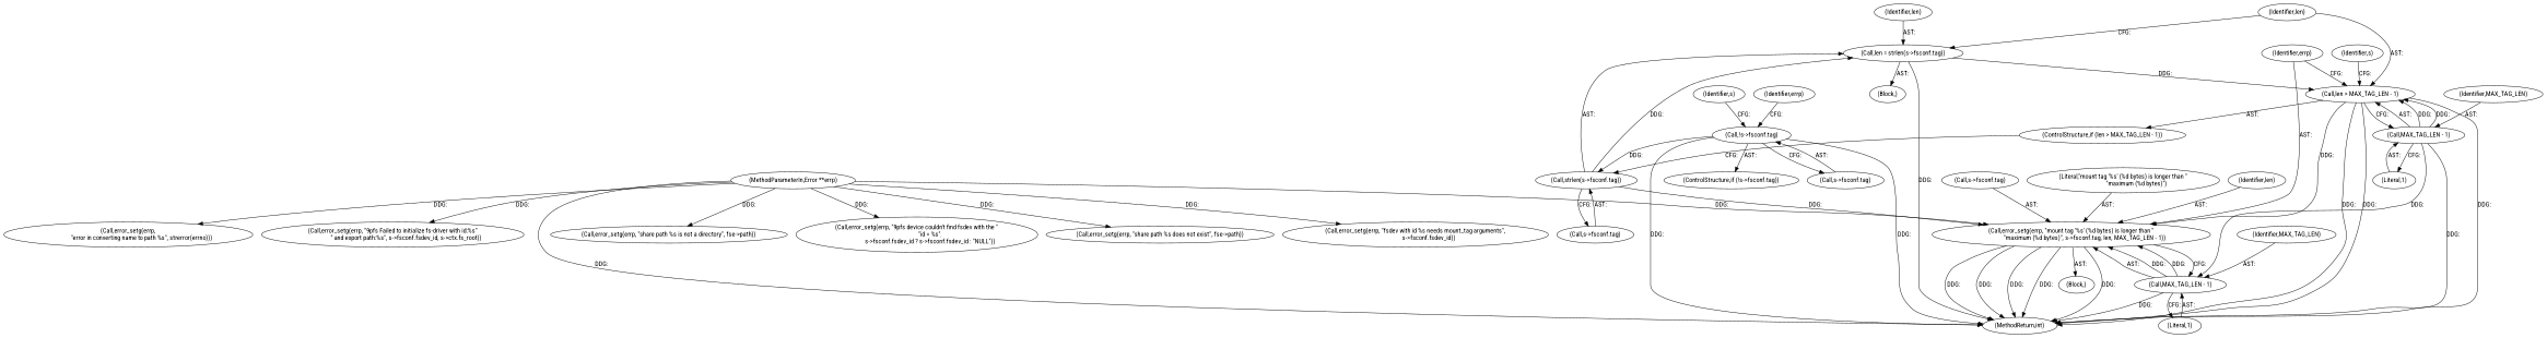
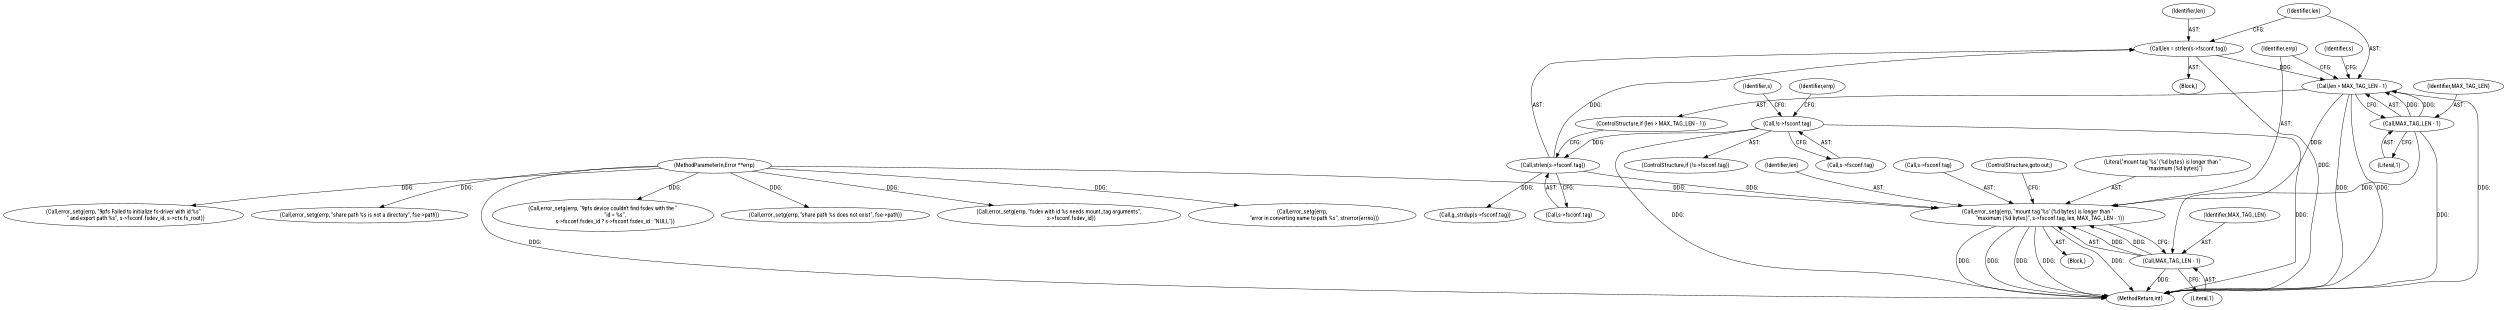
  digraph {
    fontname="Roboto Condensed"
    node [fontname="Roboto Condensed"]
    edge [fontname="Roboto Condensed"]
    n1 [label="(Call,error_setg(errp, \"mount tag '%s' (%d bytes) is longer than \"\n                   \"maximum (%d bytes)\", s->fsconf.tag, len, MAX_TAG_LEN - 1))"]
    n2 [label="(Call,MAX_TAG_LEN - 1)"]
    n3 [label="(MethodReturn,int)"]
    n4 [label="(Block,)"]
    n5 [label="(Literal,1)"]
    n6 [label="(MethodParameterIn,Error **errp)"]
    n7 [label="(Call,error_setg(errp,\n                   \"error in converting name to path %s\", strerror(errno)))"]
    n8 [label="(Call,error_setg(errp, \"9pfs Failed to initialize fs-driver with id:%s\"\n                   \" and export path:%s\", s->fsconf.fsdev_id, s->ctx.fs_root))"]
    n9 [label="(Call,error_setg(errp, \"share path %s is not a directory\", fse->path))"]
    n10 [label="(Call,error_setg(errp, \"9pfs device couldn't find fsdev with the \"\n                   \"id = %s\",\n                   s->fsconf.fsdev_id ? s->fsconf.fsdev_id : \"NULL\"))"]
    n11 [label="(Call,error_setg(errp, \"share path %s does not exist\", fse->path))"]
    n12 [label="(Call,error_setg(errp, \"fsdev with id %s needs mount_tag arguments\",\n                   s->fsconf.fsdev_id))"]
    n13 [label="(Call,strlen(s->fsconf.tag))"]
    n14 [label="(Call,len = strlen(s->fsconf.tag))"]
+   n15 [label="(Call,g_strdup(s->fsconf.tag))"]
    n16 [label="(Call,s->fsconf.tag)"]
    n17 [label="(Call,len > MAX_TAG_LEN - 1)"]
    n18 [label="(Block,)"]
    n19 [label="(Call,!s->fsconf.tag)"]
    n20 [label="(Call,s->fsconf.tag)"]
    n21 [label="(ControlStructure,if (!s->fsconf.tag))"]
    n22 [label="(Call,MAX_TAG_LEN - 1)"]
    n23 [label="(ControlStructure,if (len > MAX_TAG_LEN - 1))"]
    n24 [label="(Literal,1)"]
    n25 [label="(Identifier,s)"]
    n26 [label="(Identifier,len)"]
    n27 [label="(Identifier,errp)"]
    n28 [label="(Identifier,MAX_TAG_LEN)"]
    n29 [label="(Literal,\"mount tag '%s' (%d bytes) is longer than \"\n                   \"maximum (%d bytes)\")"]
    n30 [label="(Identifier,s)"]
    n31 [label="(Identifier,errp)"]
    n32 [label="(Identifier,len)"]
    n33 [label="(Call,s->fsconf.tag)"]
    n34 [label="(Identifier,len)"]
    n35 [label="(Identifier,MAX_TAG_LEN)"]
+   n36 [label="(ControlStructure,goto out;)"]
    n1 -> n2 [label="CFG: "]
    n1 -> n3 [label="DDG: "]
    n1 -> n3 [label="DDG: "]
    n1 -> n3 [label="DDG: "]
    n1 -> n3 [label="DDG: "]
    n1 -> n3 [label="DDG: "]
    n1 -> n4 [label="AST: "]
    n2 -> n1 [label="AST: "]
    n2 -> n1 [label="DDG: "]
    n2 -> n1 [label="DDG: "]
    n2 -> n3 [label="DDG: "]
    n2 -> n5 [label="CFG: "]
    n5 -> n2 [label="AST: "]
    n6 -> n1 [label="DDG: "]
    n6 -> n3 [label="DDG: "]
    n6 -> n7 [label="DDG: "]
    n6 -> n8 [label="DDG: "]
    n6 -> n9 [label="DDG: "]
    n6 -> n10 [label="DDG: "]
    n6 -> n11 [label="DDG: "]
    n6 -> n12 [label="DDG: "]
    n13 -> n1 [label="DDG: "]
    n13 -> n14 [label="AST: "]
    n13 -> n14 [label="DDG: "]
+   n13 -> n15 [label="DDG: "]
    n13 -> n16 [label="CFG: "]
    n14 -> n3 [label="DDG: "]
    n14 -> n17 [label="DDG: "]
    n14 -> n18 [label="AST: "]
    n16 -> n13 [label="AST: "]
    n17 -> n1 [label="DDG: "]
    n17 -> n3 [label="DDG: "]
    n17 -> n3 [label="DDG: "]
    n17 -> n3 [label="DDG: "]
    n17 -> n22 [label="CFG: "]
    n17 -> n23 [label="AST: "]
    n19 -> n3 [label="DDG: "]
    n19 -> n3 [label="DDG: "]
    n19 -> n13 [label="DDG: "]
    n19 -> n20 [label="CFG: "]
    n19 -> n21 [label="AST: "]
    n20 -> n19 [label="AST: "]
    n22 -> n2 [label="DDG: "]
    n22 -> n3 [label="DDG: "]
    n22 -> n17 [label="AST: "]
    n22 -> n17 [label="DDG: "]
    n22 -> n17 [label="DDG: "]
    n22 -> n24 [label="CFG: "]
    n23 -> n13 [label="CFG: "]
    n24 -> n22 [label="AST: "]
    n25 -> n19 [label="CFG: "]
    n26 -> n14 [label="AST: "]
    n27 -> n1 [label="AST: "]
    n27 -> n17 [label="CFG: "]
    n28 -> n2 [label="AST: "]
    n29 -> n1 [label="AST: "]
    n30 -> n17 [label="CFG: "]
    n31 -> n19 [label="CFG: "]
    n32 -> n1 [label="AST: "]
    n33 -> n1 [label="AST: "]
    n34 -> n14 [label="CFG: "]
    n34 -> n17 [label="AST: "]
    n35 -> n22 [label="AST: "]
+   n36 -> n1 [label="CFG: "]
  }
